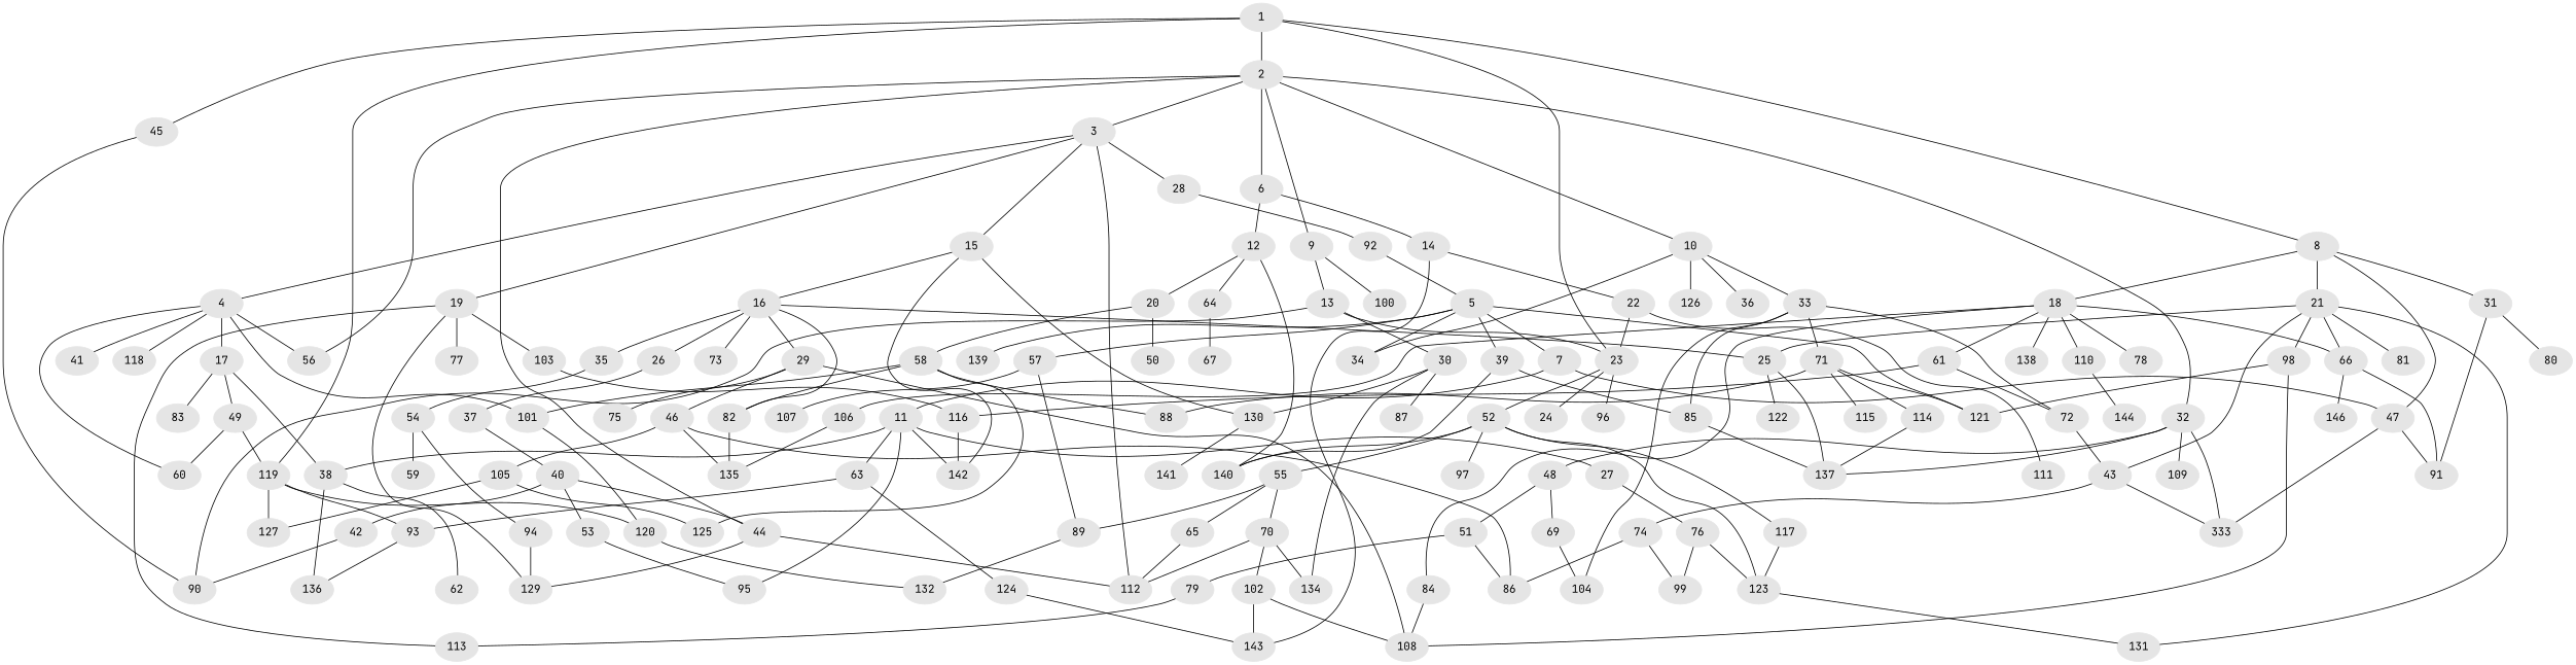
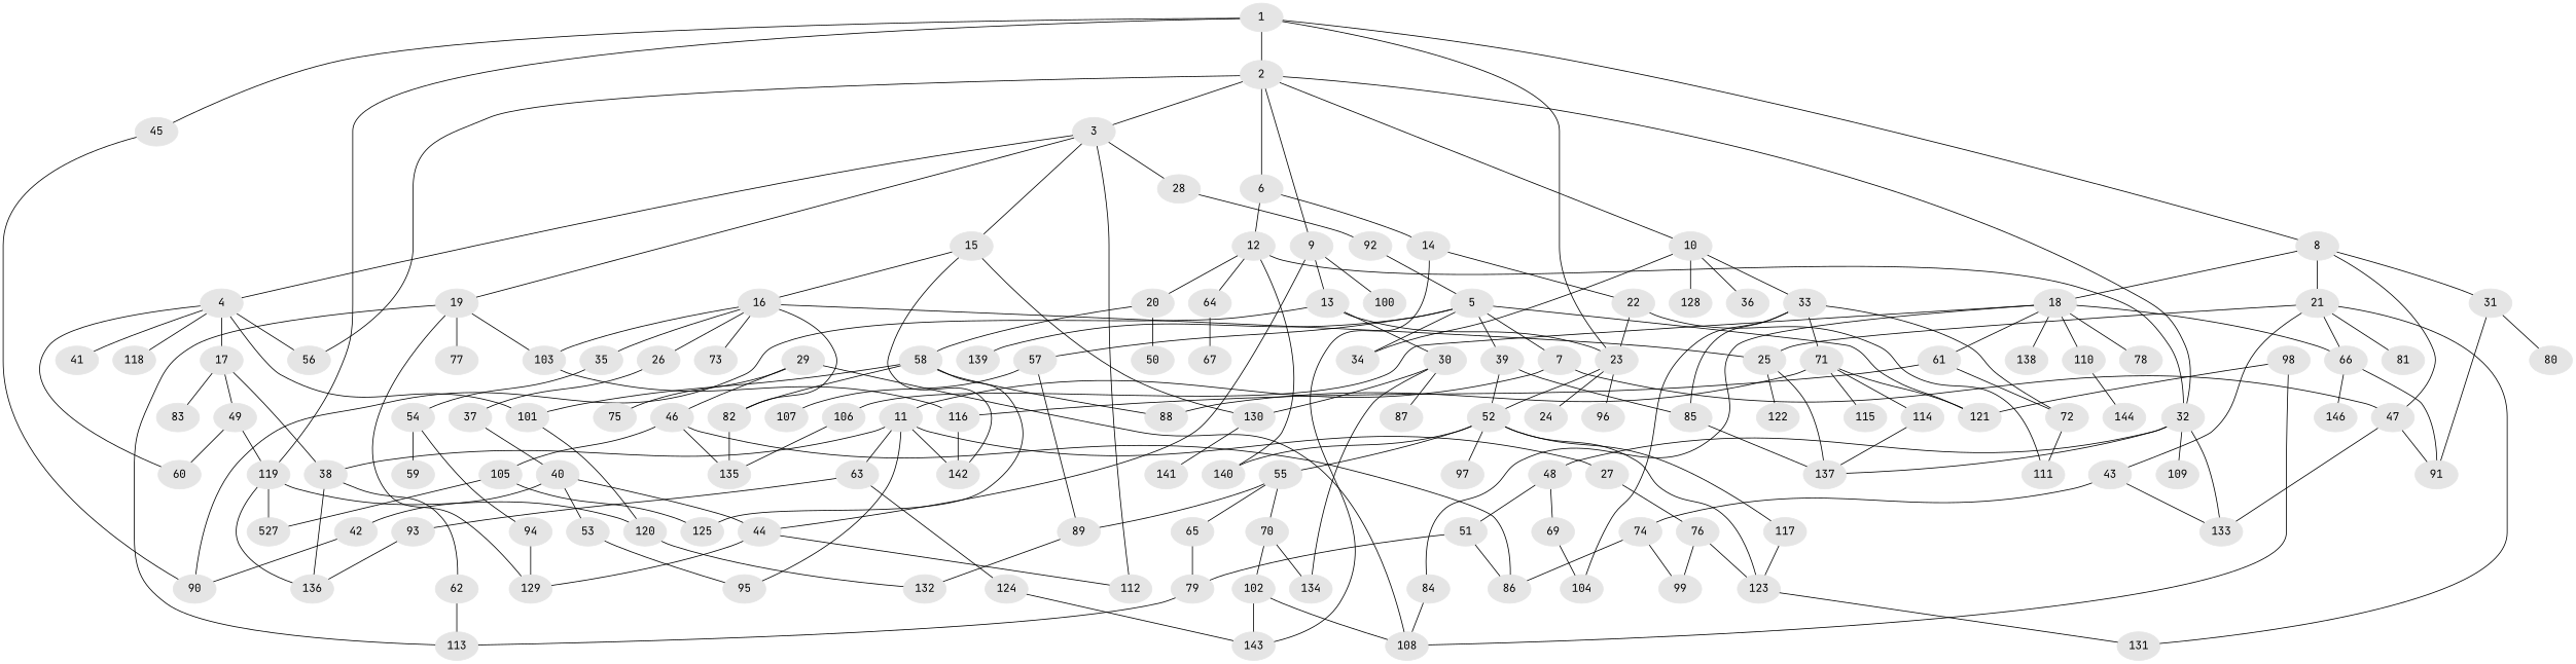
  graph {
    fontname="JetBrains Mono"
    node [color=gray90 fontname="JetBrains Mono" style=filled]
    edge [fontname="JetBrains Mono"]
    1
    2
    8
    23
    45
    119
    3
    6
    9
    10
    32
    44
    56
    47
    18
    21
    31
    24
    52
    96
    90
    136
    120
-   127
+   127 [label=527]
    4
    15
    19
    28
    112
    12
    14
    13
    100
    34
    33
    36
-   128 [label=126]
+   128
    137
    48
    109
-   133 [label=333]
+   133
    129
    17
    41
    101
    118
    60
    5
    7
    39
    57
    121
    139
    142
    16
    130
    77
    103
    113
    92
    38
    49
    83
    11
    140
    85
    89
    107
    20
    64
    22
    143
    27
    63
    95
    91
    61
    66
    78
    84
    106
    110
    138
    25
    43
    81
    98
    131
    80
    30
    71
    72
    104
    76
    62
    93
    124
    50
    58
    67
    87
    134
    111
    26
    29
    35
    73
    82
    141
    122
    37
    46
    75
    108
    54
    135
    116
    n118 [label=146]
    144
    88
    125
    74
    55
    97
    117
    123
    40
    99
    86
    105
    51
    69
    114
    115
    59
    94
    42
    53
    79
    65
    70
    102
    132
    1 -- 2
    1 -- 8
    1 -- 23
    1 -- 45
    1 -- 119
    2 -- 3
    2 -- 6
    2 -- 9
    2 -- 10
    2 -- 32
-   2 -- 44
+   9 -- 44
    2 -- 56
    8 -- 47
    8 -- 18
    8 -- 21
    8 -- 31
    23 -- 24
    23 -- 52
    23 -- 96
    45 -- 90
-   119 -- 93
+   119 -- 136
    119 -- 120
    119 -- 127
    3 -- 4
    3 -- 15
    3 -- 19
    3 -- 28
    3 -- 112
    6 -- 12
    6 -- 14
    9 -- 13
    9 -- 100
    10 -- 34
    10 -- 33
    10 -- 36
    10 -- 128
    32 -- 137
    32 -- 48
    32 -- 109
    32 -- 133
    44 -- 112
    44 -- 129
    47 -- 133
    47 -- 91
    18 -- 61
    18 -- 66
    18 -- 78
    18 -- 84
    18 -- 106
    18 -- 110
    18 -- 138
    21 -- 66
    21 -- 25
    21 -- 43
    21 -- 81
-   21 -- 98
    21 -- 131
    31 -- 91
    31 -- 80
    52 -- 140
    52 -- 55
    52 -- 97
    52 -- 117
    52 -- 123
    120 -- 132
    4 -- 56
    4 -- 17
    4 -- 41
    4 -- 101
    4 -- 118
    4 -- 60
    15 -- 142
    15 -- 16
    15 -- 130
    19 -- 129
    19 -- 77
    19 -- 103
    19 -- 113
    28 -- 92
+   12 -- 32
    12 -- 140
    12 -- 20
    12 -- 64
    14 -- 22
    14 -- 143
    13 -- 23
    13 -- 90
    13 -- 30
    33 -- 85
    33 -- 71
    33 -- 72
    33 -- 104
    48 -- 51
    48 -- 69
    17 -- 38
    17 -- 49
    17 -- 83
    101 -- 120
    5 -- 34
    5 -- 7
    5 -- 39
    5 -- 57
    5 -- 121
    5 -- 139
    7 -- 47
    7 -- 11
-   39 -- 140
+   39 -- 52
    39 -- 85
    57 -- 89
    57 -- 107
    16 -- 25
    16 -- 26
-   16 -- 29
+   16 -- 103
    16 -- 35
    16 -- 73
    16 -- 82
    130 -- 141
    103 -- 116
    92 -- 5
    38 -- 136
    38 -- 62
    49 -- 119
    49 -- 60
    11 -- 142
    11 -- 38
    11 -- 27
    11 -- 63
    11 -- 95
    85 -- 137
    89 -- 132
    20 -- 50
    20 -- 58
    64 -- 67
    22 -- 23
    22 -- 111
    27 -- 76
    63 -- 93
    63 -- 124
    61 -- 72
    61 -- 116
    66 -- 91
    66 -- n118
    84 -- 108
    106 -- 135
    110 -- 144
    25 -- 137
    25 -- 122
    43 -- 133
    43 -- 74
    98 -- 121
    98 -- 108
    30 -- 130
    30 -- 87
    30 -- 134
    71 -- 121
    71 -- 88
    71 -- 114
    71 -- 115
-   72 -- 43
+   72 -- 111
    76 -- 123
    76 -- 99
+   62 -- 113
    93 -- 136
    124 -- 143
    58 -- 101
    58 -- 82
    58 -- 88
    58 -- 125
    26 -- 37
    29 -- 46
    29 -- 75
    29 -- 108
    35 -- 54
    82 -- 135
    37 -- 40
    46 -- 135
    46 -- 86
    46 -- 105
    54 -- 59
    54 -- 94
    116 -- 142
    74 -- 99
    74 -- 86
    55 -- 89
    55 -- 65
    55 -- 70
    117 -- 123
    123 -- 131
    40 -- 44
    40 -- 42
    40 -- 53
    105 -- 127
    105 -- 125
    51 -- 86
    51 -- 79
    69 -- 104
    114 -- 137
    94 -- 129
    42 -- 90
    53 -- 95
    79 -- 113
-   65 -- 112
-   70 -- 112
+   65 -- 79
    70 -- 134
    70 -- 102
    102 -- 143
    102 -- 108
  }
